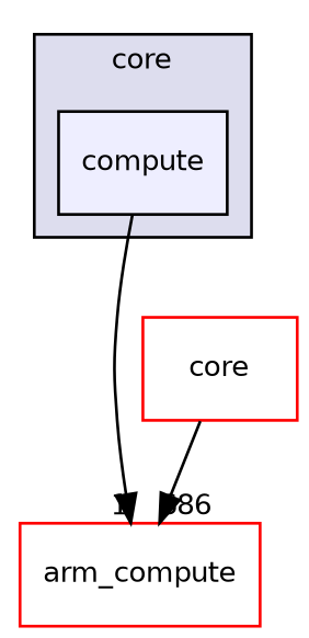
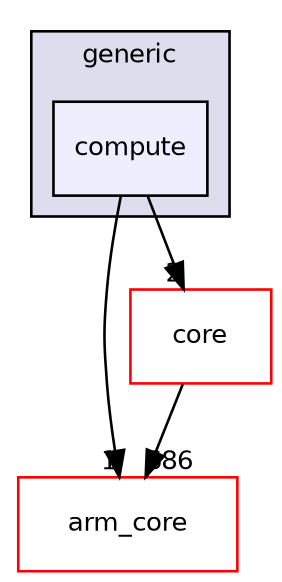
  digraph {
    compound=true
    node [fillcolor=white fontname=Helvetica fontsize=10 shape=box style=filled color=red]
    edge [labeldistance=1.5 labelfontname=Helvetica labelfontsize=10]
    n1 [fillcolor="#eeeeff" label=compute pencolor=black color=""]
-   n2 [label=arm_compute]
+   n2 [label=arm_core]
    n3 [label=core]
    subgraph cluster_1 {
      bgcolor="#ddddee"
      fontname=Helvetica
      fontsize=10
-     label=core
+     label=generic
      pencolor=black
      n1
    }
    n1 -> n2 [headlabel=1]
+   n1 -> n3 [headlabel=2]
    n3 -> n2 [headlabel=686]
  }
